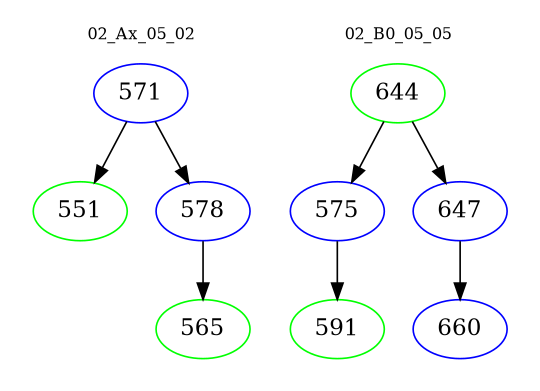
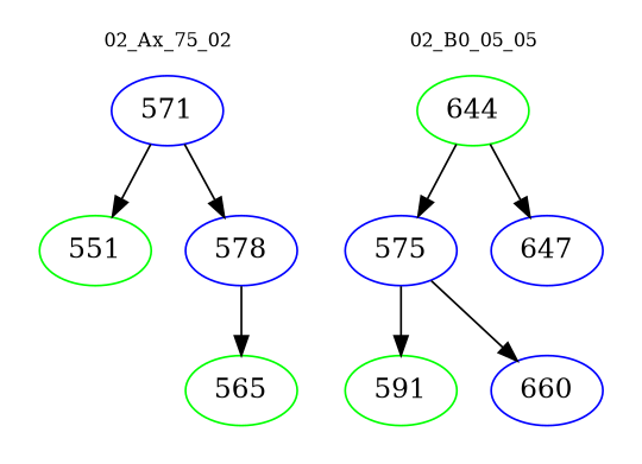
  digraph {
    node [color=blue]
    edge [color=black]
    n1 [label=571]
    n2 [color=green label=551]
    n3 [label=578]
    n4 [color=green label=565]
    n5 [color=green label=644]
    n6 [label=575]
    n7 [label=647]
    n8 [color=green label=591]
    n9 [label=660]
    subgraph cluster_1 {
      color=white
      fontsize=10
-     label="02_Ax_05_02"
+     label="02_Ax_75_02"
      n1
      n2
      n3
      n4
    }
    subgraph cluster_2 {
      color=white
      fontsize=10
      label="02_B0_05_05"
      n5
      n6
      n7
      n8
      n9
    }
    n1 -> n2
    n1 -> n3
    n3 -> n4
    n5 -> n6
    n5 -> n7
    n6 -> n8
-   n7 -> n9
+   n6 -> n9
  }
